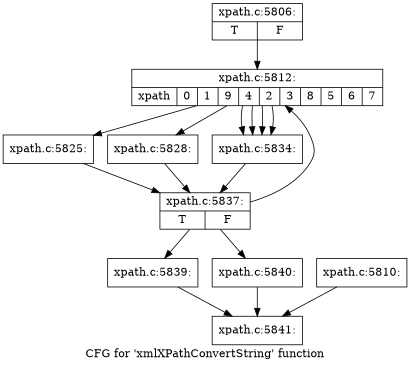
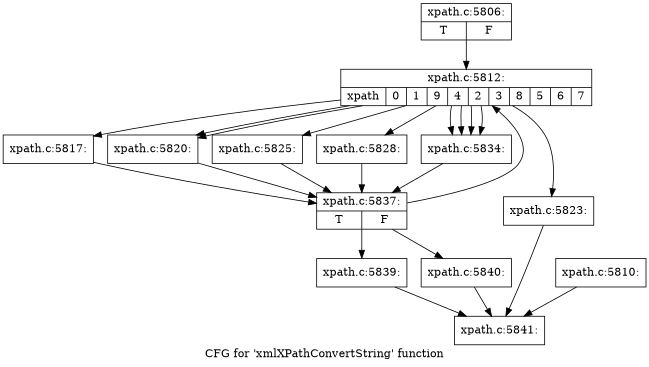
  digraph {
    label="CFG for 'xmlXPathConvertString' function"
    node [shape=record]
    n1 [label="{xpath.c:5806:|{<s0>T|<s1>F}}"]
    n2 [label="{xpath.c:5812:|{<s0>xpath|<s1>0|<s2>1|<s3>9|<s4>4|<s5>2|<s6>3|<s7>8|<s8>5|<s9>6|<s10>7}}"]
    n3 [label="{xpath.c:5810:}"]
    n4 [label="{xpath.c:5841:}"]
+   n5 [label="{xpath.c:5817:}"]
+   n6 [label="{xpath.c:5820:}"]
+   n7 [label="{xpath.c:5823:}"]
    n8 [label="{xpath.c:5825:}"]
    n9 [label="{xpath.c:5828:}"]
    n10 [label="{xpath.c:5834:}"]
    n11 [label="{xpath.c:5837:|{<s0>T|<s1>F}}"]
    n12 [label="{xpath.c:5839:}"]
    n13 [label="{xpath.c:5840:}"]
    n1 -> n2
+   n2 -> n5
+   n2 -> n6
+   n2 -> n6
+   n2 -> n7
    n2 -> n8
    n2 -> n9
    n2 -> n10
    n2 -> n10
    n2 -> n10
    n2 -> n10
    n3 -> n4
+   n5 -> n11
+   n6 -> n11
+   n7 -> n4
    n8 -> n11
    n9 -> n11
    n10 -> n11
    n11 -> n2
    n11 -> n12
    n11 -> n13
    n12 -> n4
    n13 -> n4
  }
